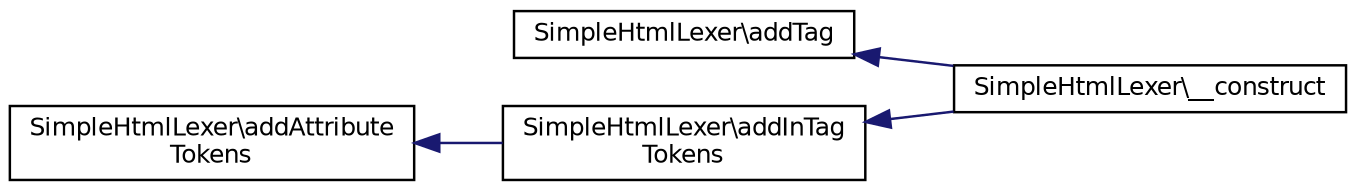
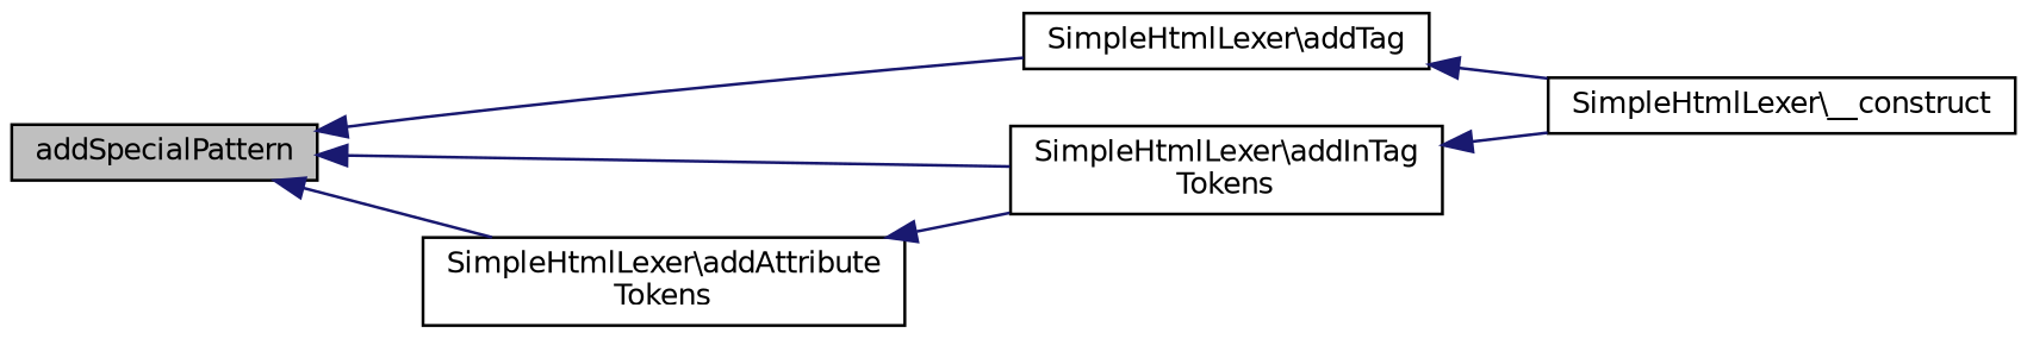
  digraph {
    rankdir=LR
    node [color=black fillcolor=white fontname=Helvetica fontsize=10 shape=record style=filled]
    edge [color=midnightblue dir=back fontname=Helvetica fontsize=10 labelfontname=Helvetica labelfontsize=10 style=solid]
+   n1 [fillcolor=grey75 fontcolor=black height=0.2 label=addSpecialPattern width=0.4]
    n2 [height=0.2 label="SimpleHtmlLexer\\addTag" width=0.4]
    n3 [height=0.2 label="SimpleHtmlLexer\\addInTag\lTokens" width=0.4]
    n4 [height=0.2 label="SimpleHtmlLexer\\addAttribute\lTokens" width=0.4]
    n5 [height=0.2 label="SimpleHtmlLexer\\__construct" width=0.4]
+   n1 -> n2
+   n1 -> n3
+   n1 -> n4
    n2 -> n5
    n3 -> n5
    n4 -> n3
  }
